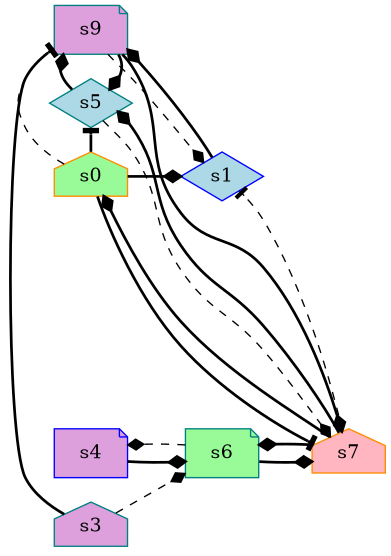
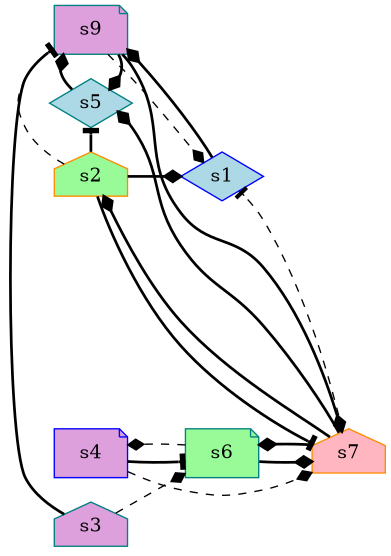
  digraph {
    rankdir=LR
    node [color=teal fillcolor=plum player=1 shape=note style=filled]
    edge [arrowhead=diamond style=bold]
    n1 [label=s9]
    s1 [color=blue fillcolor=lightblue shape=diamond]
    s5 [fillcolor=lightblue shape=diamond]
    s7 [color=darkorange fillcolor=lightpink shape=house]
-   s2 [color=darkorange fillcolor=palegreen shape=house label=s0]
+   s2 [color=darkorange fillcolor=palegreen shape=house]
    s6 [fillcolor=palegreen]
    s4 [color=blue player=0]
    s3 [shape=house]
    n1 -> s1 [constraint="time % 3 == 2 && time % 5 == 2" style=dashed]
    n1 -> s5 [constraint="time == 3 || time == 4 || time == 20"]
    n1 -> s7 [constraint="time % 4 == 3 && time % 5 == 3"]
    s1 -> n1 [constraint="time % 4 == 3"]
    s5 -> n1 [constraint="time == 8 || time == 19"]
-   s5 -> s7 [constraint="time % 3 == 1" style=dashed]
+   s4 -> s7 [constraint="time % 3 == 1" style=dashed]
    s7 -> s1 [arrowhead=tee constraint="time % 8 == 7" style=dashed]
    s7 -> s5 [constraint="time % 4 == 2 || time % 3 == 0"]
    s7 -> s2 [constraint="time % 4 == 3 && time % 3 == 1"]
    s7 -> s6 [constraint="!(time % 6 == 2)"]
    s2 -> n1 [arrowhead=tee constraint="time % 2 == 1 || time % 2 == 1" style=dashed]
    s2 -> s1
    s2 -> s5 [arrowhead=tee constraint="time % 5 == 4"]
    s2 -> s7 [arrowhead=tee constraint="time % 3 == 1 && time % 3 == 2"]
    s6 -> s7
    s6 -> s4 [constraint="time % 4 == 3 || time % 5 == 4" style=dashed]
-   s4 -> s6
+   s4 -> s6 [arrowhead=tee]
    s3 -> n1 [arrowhead=tee constraint="!(time % 2 == 0)"]
    s3 -> s6 [constraint="time % 4 == 0 && time % 4 == 1" style=dashed]
  }
